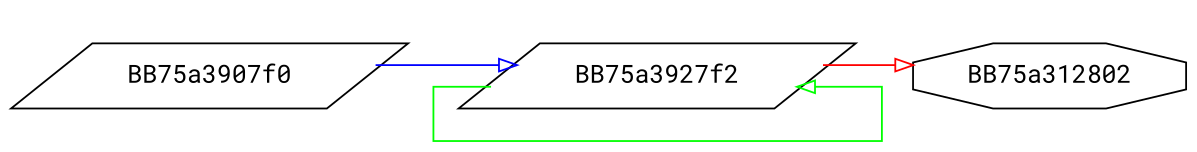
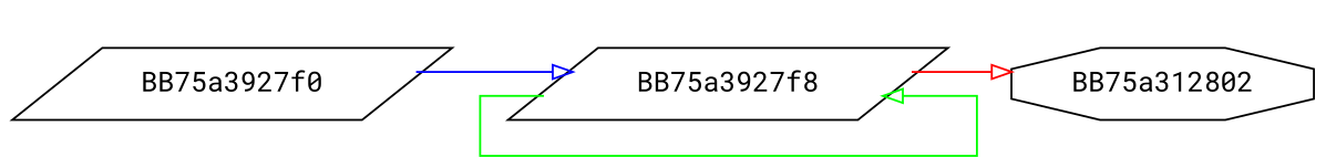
  digraph {
    fontname="Roboto Mono"
    rankdir=LR
    splines=ortho
    node [fontname="Roboto Mono" shape=parallelogram]
    edge [arrowhead=onormal fontname="Roboto Mono"]
-   BB75a3927f0 [label=BB75a3907f0]
-   BB75a3927f8 [label=BB75a3927f2]
+   BB75a3927f0
+   BB75a3927f8
    n3 [label=BB75a312802 shape=octagon]
    BB75a3927f0 -> BB75a3927f8 [color=blue]
    BB75a3927f8 -> BB75a3927f8 [color=green]
    BB75a3927f8 -> n3 [color=red]
  }
